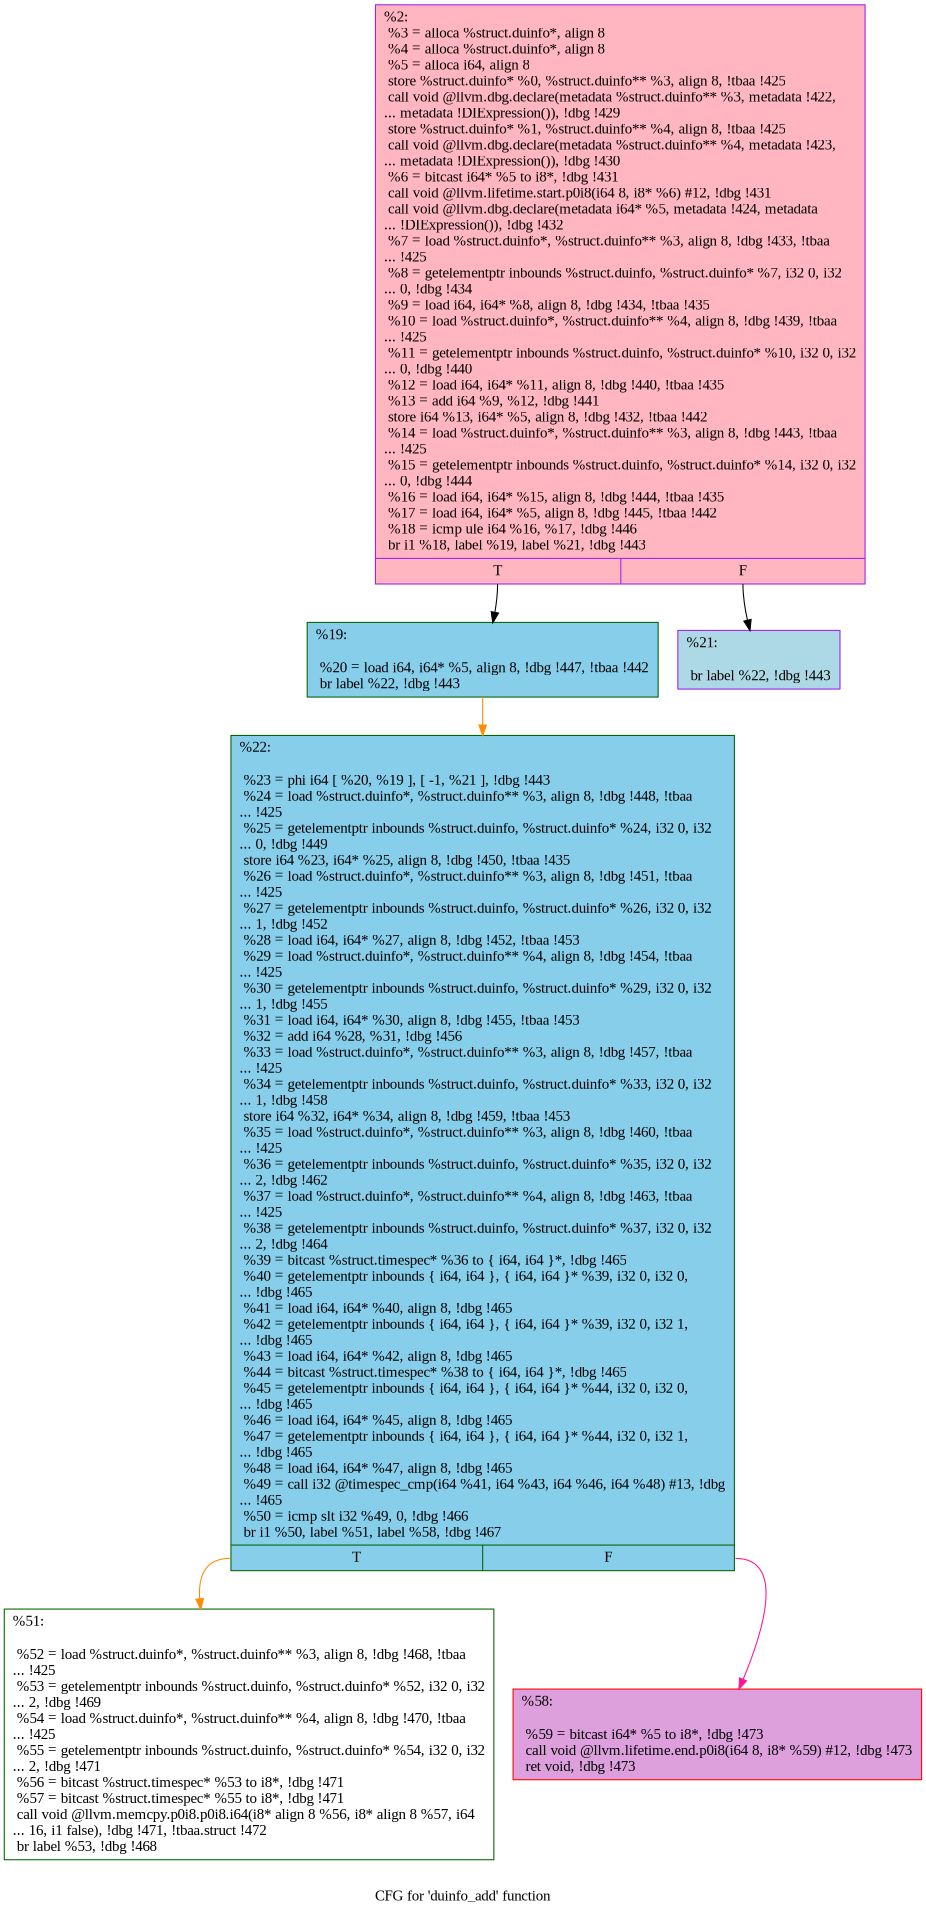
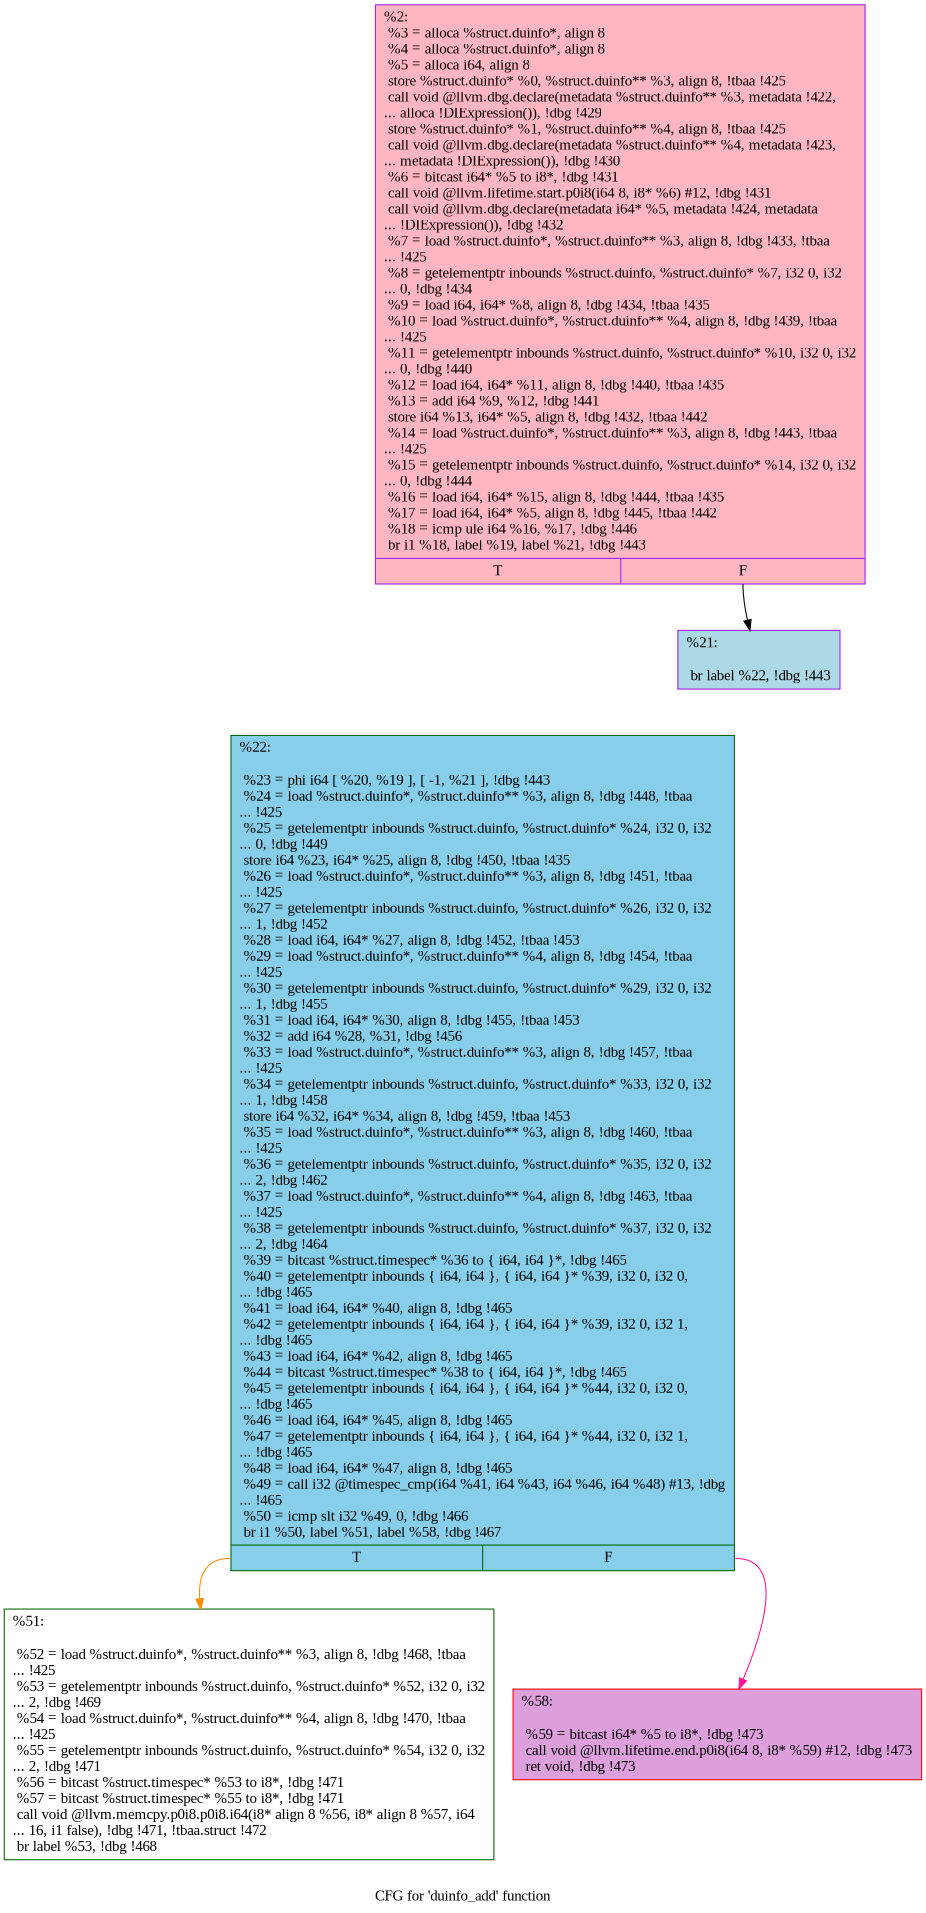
  digraph {
    fontname="Liberation Serif"
    label="CFG for 'duinfo_add' function"
    node [color=darkgreen fillcolor=skyblue fontname="Liberation Serif" shape=record style=filled]
    edge [color=black fontname="Liberation Serif" tailport=s0]
-   n1 [color=purple fillcolor=lightpink label="{%2:\l  %3 = alloca %struct.duinfo*, align 8\l  %4 = alloca %struct.duinfo*, align 8\l  %5 = alloca i64, align 8\l  store %struct.duinfo* %0, %struct.duinfo** %3, align 8, !tbaa !425\l  call void @llvm.dbg.declare(metadata %struct.duinfo** %3, metadata !422,\l... metadata !DIExpression()), !dbg !429\l  store %struct.duinfo* %1, %struct.duinfo** %4, align 8, !tbaa !425\l  call void @llvm.dbg.declare(metadata %struct.duinfo** %4, metadata !423,\l... metadata !DIExpression()), !dbg !430\l  %6 = bitcast i64* %5 to i8*, !dbg !431\l  call void @llvm.lifetime.start.p0i8(i64 8, i8* %6) #12, !dbg !431\l  call void @llvm.dbg.declare(metadata i64* %5, metadata !424, metadata\l... !DIExpression()), !dbg !432\l  %7 = load %struct.duinfo*, %struct.duinfo** %3, align 8, !dbg !433, !tbaa\l... !425\l  %8 = getelementptr inbounds %struct.duinfo, %struct.duinfo* %7, i32 0, i32\l... 0, !dbg !434\l  %9 = load i64, i64* %8, align 8, !dbg !434, !tbaa !435\l  %10 = load %struct.duinfo*, %struct.duinfo** %4, align 8, !dbg !439, !tbaa\l... !425\l  %11 = getelementptr inbounds %struct.duinfo, %struct.duinfo* %10, i32 0, i32\l... 0, !dbg !440\l  %12 = load i64, i64* %11, align 8, !dbg !440, !tbaa !435\l  %13 = add i64 %9, %12, !dbg !441\l  store i64 %13, i64* %5, align 8, !dbg !432, !tbaa !442\l  %14 = load %struct.duinfo*, %struct.duinfo** %3, align 8, !dbg !443, !tbaa\l... !425\l  %15 = getelementptr inbounds %struct.duinfo, %struct.duinfo* %14, i32 0, i32\l... 0, !dbg !444\l  %16 = load i64, i64* %15, align 8, !dbg !444, !tbaa !435\l  %17 = load i64, i64* %5, align 8, !dbg !445, !tbaa !442\l  %18 = icmp ule i64 %16, %17, !dbg !446\l  br i1 %18, label %19, label %21, !dbg !443\l|{<s0>T|<s1>F}}"]
-   n2 [label="{%19:\l\l  %20 = load i64, i64* %5, align 8, !dbg !447, !tbaa !442\l  br label %22, !dbg !443\l}"]
+   n1 [color=purple fillcolor=lightpink label="{%2:\l  %3 = alloca %struct.duinfo*, align 8\l  %4 = alloca %struct.duinfo*, align 8\l  %5 = alloca i64, align 8\l  store %struct.duinfo* %0, %struct.duinfo** %3, align 8, !tbaa !425\l  call void @llvm.dbg.declare(metadata %struct.duinfo** %3, metadata !422,\l... alloca !DIExpression()), !dbg !429\l  store %struct.duinfo* %1, %struct.duinfo** %4, align 8, !tbaa !425\l  call void @llvm.dbg.declare(metadata %struct.duinfo** %4, metadata !423,\l... metadata !DIExpression()), !dbg !430\l  %6 = bitcast i64* %5 to i8*, !dbg !431\l  call void @llvm.lifetime.start.p0i8(i64 8, i8* %6) #12, !dbg !431\l  call void @llvm.dbg.declare(metadata i64* %5, metadata !424, metadata\l... !DIExpression()), !dbg !432\l  %7 = load %struct.duinfo*, %struct.duinfo** %3, align 8, !dbg !433, !tbaa\l... !425\l  %8 = getelementptr inbounds %struct.duinfo, %struct.duinfo* %7, i32 0, i32\l... 0, !dbg !434\l  %9 = load i64, i64* %8, align 8, !dbg !434, !tbaa !435\l  %10 = load %struct.duinfo*, %struct.duinfo** %4, align 8, !dbg !439, !tbaa\l... !425\l  %11 = getelementptr inbounds %struct.duinfo, %struct.duinfo* %10, i32 0, i32\l... 0, !dbg !440\l  %12 = load i64, i64* %11, align 8, !dbg !440, !tbaa !435\l  %13 = add i64 %9, %12, !dbg !441\l  store i64 %13, i64* %5, align 8, !dbg !432, !tbaa !442\l  %14 = load %struct.duinfo*, %struct.duinfo** %3, align 8, !dbg !443, !tbaa\l... !425\l  %15 = getelementptr inbounds %struct.duinfo, %struct.duinfo* %14, i32 0, i32\l... 0, !dbg !444\l  %16 = load i64, i64* %15, align 8, !dbg !444, !tbaa !435\l  %17 = load i64, i64* %5, align 8, !dbg !445, !tbaa !442\l  %18 = icmp ule i64 %16, %17, !dbg !446\l  br i1 %18, label %19, label %21, !dbg !443\l|{<s0>T|<s1>F}}"]
    n3 [color=purple fillcolor=lightblue label="{%21:\l\l  br label %22, !dbg !443\l}"]
    n4 [label="{%22:\l\l  %23 = phi i64 [ %20, %19 ], [ -1, %21 ], !dbg !443\l  %24 = load %struct.duinfo*, %struct.duinfo** %3, align 8, !dbg !448, !tbaa\l... !425\l  %25 = getelementptr inbounds %struct.duinfo, %struct.duinfo* %24, i32 0, i32\l... 0, !dbg !449\l  store i64 %23, i64* %25, align 8, !dbg !450, !tbaa !435\l  %26 = load %struct.duinfo*, %struct.duinfo** %3, align 8, !dbg !451, !tbaa\l... !425\l  %27 = getelementptr inbounds %struct.duinfo, %struct.duinfo* %26, i32 0, i32\l... 1, !dbg !452\l  %28 = load i64, i64* %27, align 8, !dbg !452, !tbaa !453\l  %29 = load %struct.duinfo*, %struct.duinfo** %4, align 8, !dbg !454, !tbaa\l... !425\l  %30 = getelementptr inbounds %struct.duinfo, %struct.duinfo* %29, i32 0, i32\l... 1, !dbg !455\l  %31 = load i64, i64* %30, align 8, !dbg !455, !tbaa !453\l  %32 = add i64 %28, %31, !dbg !456\l  %33 = load %struct.duinfo*, %struct.duinfo** %3, align 8, !dbg !457, !tbaa\l... !425\l  %34 = getelementptr inbounds %struct.duinfo, %struct.duinfo* %33, i32 0, i32\l... 1, !dbg !458\l  store i64 %32, i64* %34, align 8, !dbg !459, !tbaa !453\l  %35 = load %struct.duinfo*, %struct.duinfo** %3, align 8, !dbg !460, !tbaa\l... !425\l  %36 = getelementptr inbounds %struct.duinfo, %struct.duinfo* %35, i32 0, i32\l... 2, !dbg !462\l  %37 = load %struct.duinfo*, %struct.duinfo** %4, align 8, !dbg !463, !tbaa\l... !425\l  %38 = getelementptr inbounds %struct.duinfo, %struct.duinfo* %37, i32 0, i32\l... 2, !dbg !464\l  %39 = bitcast %struct.timespec* %36 to \{ i64, i64 \}*, !dbg !465\l  %40 = getelementptr inbounds \{ i64, i64 \}, \{ i64, i64 \}* %39, i32 0, i32 0,\l... !dbg !465\l  %41 = load i64, i64* %40, align 8, !dbg !465\l  %42 = getelementptr inbounds \{ i64, i64 \}, \{ i64, i64 \}* %39, i32 0, i32 1,\l... !dbg !465\l  %43 = load i64, i64* %42, align 8, !dbg !465\l  %44 = bitcast %struct.timespec* %38 to \{ i64, i64 \}*, !dbg !465\l  %45 = getelementptr inbounds \{ i64, i64 \}, \{ i64, i64 \}* %44, i32 0, i32 0,\l... !dbg !465\l  %46 = load i64, i64* %45, align 8, !dbg !465\l  %47 = getelementptr inbounds \{ i64, i64 \}, \{ i64, i64 \}* %44, i32 0, i32 1,\l... !dbg !465\l  %48 = load i64, i64* %47, align 8, !dbg !465\l  %49 = call i32 @timespec_cmp(i64 %41, i64 %43, i64 %46, i64 %48) #13, !dbg\l... !465\l  %50 = icmp slt i32 %49, 0, !dbg !466\l  br i1 %50, label %51, label %58, !dbg !467\l|{<s0>T|<s1>F}}"]
    n5 [fillcolor=white label="{%51:\l\l  %52 = load %struct.duinfo*, %struct.duinfo** %3, align 8, !dbg !468, !tbaa\l... !425\l  %53 = getelementptr inbounds %struct.duinfo, %struct.duinfo* %52, i32 0, i32\l... 2, !dbg !469\l  %54 = load %struct.duinfo*, %struct.duinfo** %4, align 8, !dbg !470, !tbaa\l... !425\l  %55 = getelementptr inbounds %struct.duinfo, %struct.duinfo* %54, i32 0, i32\l... 2, !dbg !471\l  %56 = bitcast %struct.timespec* %53 to i8*, !dbg !471\l  %57 = bitcast %struct.timespec* %55 to i8*, !dbg !471\l  call void @llvm.memcpy.p0i8.p0i8.i64(i8* align 8 %56, i8* align 8 %57, i64\l... 16, i1 false), !dbg !471, !tbaa.struct !472\l  br label %53, !dbg !468\l}"]
    n6 [color=red fillcolor=plum label="{%58:\l\l  %59 = bitcast i64* %5 to i8*, !dbg !473\l  call void @llvm.lifetime.end.p0i8(i64 8, i8* %59) #12, !dbg !473\l  ret void, !dbg !473\l}"]
-   n1 -> n2
    n1 -> n3 [tailport=s1]
-   n2 -> n4 [color=darkorange tailport=""]
    n4 -> n5 [color=darkorange]
    n4 -> n6 [color=deeppink tailport=s1]
  }
